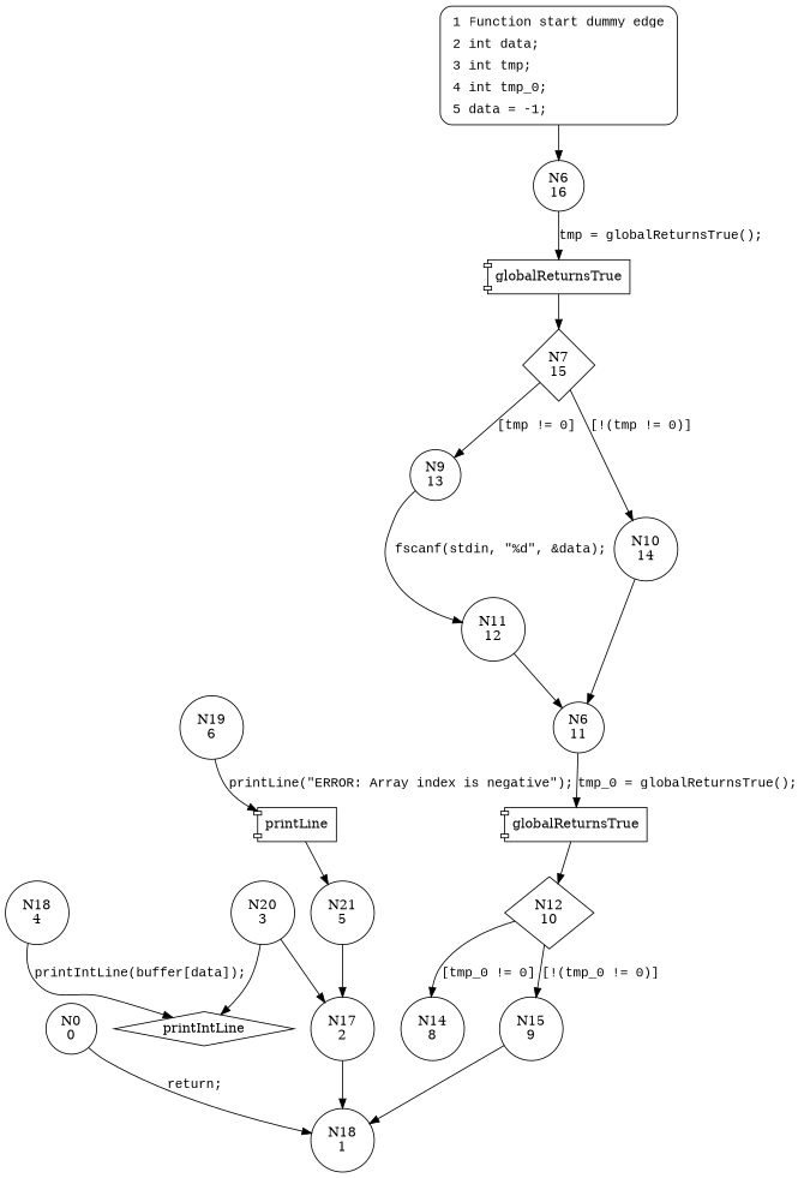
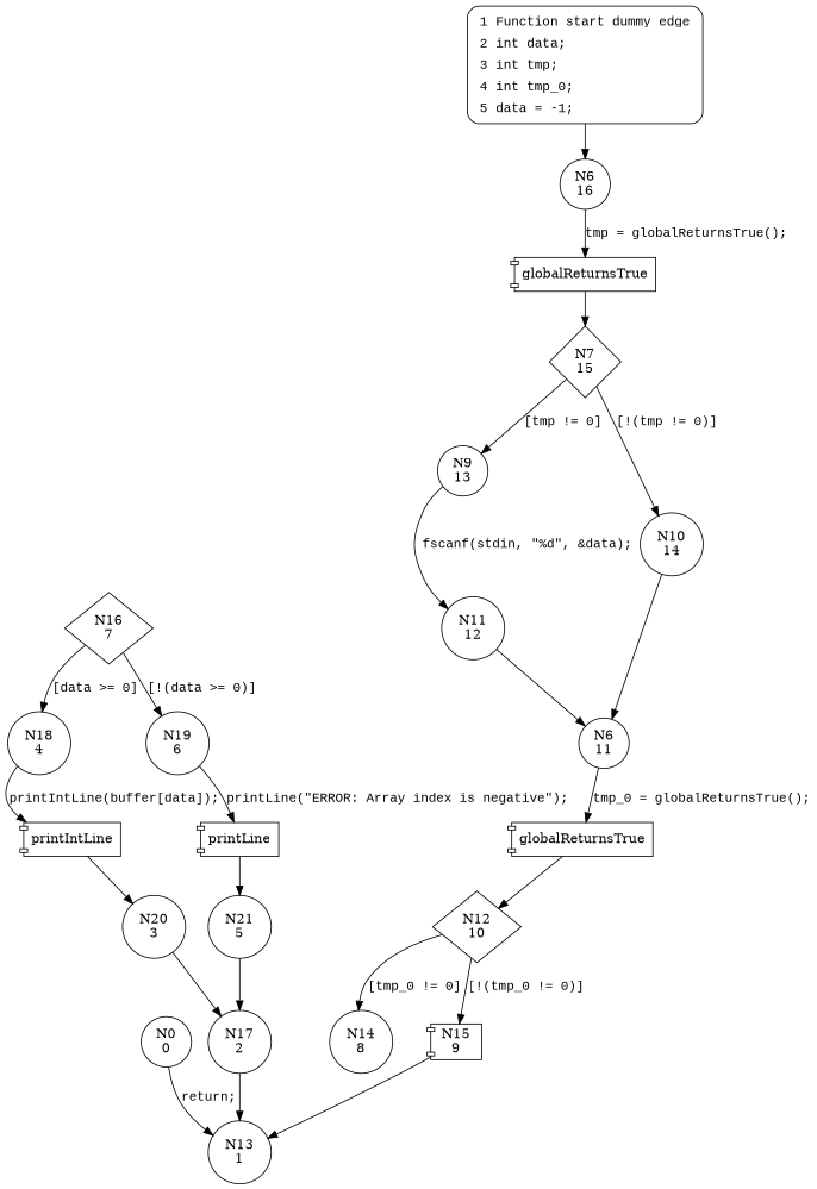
  digraph {
    node [shape=circle]
    edge [fontname="Courier New"]
    n1 [label="N6\n16"]
    n2 [label=globalReturnsTrue shape=component]
    n3 [label="N7\n15" shape=diamond]
    n4 [label="N9\n13"]
    n5 [label="N10\n14"]
    n6 [label="N11\n12"]
    n7 [label="N6\n11"]
    n8 [label=globalReturnsTrue shape=component]
    n9 [label="N12\n10" shape=diamond]
    n10 [label="N14\n8"]
-   n11 [label="N15\n9"]
-   n12 [label="N18\n1"]
+   n11 [label="N15\n9" shape=component]
+   n12 [label="N13\n1"]
+   n13 [label="N16\n7" shape=diamond]
    n14 [label="N18\n4"]
    n15 [label="N19\n6"]
    n16 [label="N0\n0"]
-   n17 [label=printIntLine shape=diamond]
+   n17 [label=printIntLine shape=component]
    n18 [label=printLine shape=component]
    n19 [label="N20\n3"]
    n20 [label="N21\n5"]
    n21 [label="N17\n2"]
    n22 [fillcolor=white fontname="Courier New" label=<<table border="0" cellborder="0" cellpadding="3" bgcolor="white"><tr><td align="right">1</td><td align="left">Function start dummy edge</td></tr><tr><td align="right">2</td><td align="left">int data;</td></tr><tr><td align="right">3</td><td align="left">int tmp;</td></tr><tr><td align="right">4</td><td align="left">int tmp_0;</td></tr><tr><td align="right">5</td><td align="left">data = -1;</td></tr></table>> penwidth=1 shape=Mrecord style="filled,bold"]
    n1 -> n2 [label="tmp = globalReturnsTrue();"]
    n2 -> n3
    n3 -> n4 [label="[tmp != 0]"]
    n3 -> n5 [label="[!(tmp != 0)]"]
    n4 -> n6 [label="fscanf(stdin, \"%d\", &data);"]
    n5 -> n7
    n6 -> n7
    n7 -> n8 [label="tmp_0 = globalReturnsTrue();"]
    n8 -> n9
    n9 -> n10 [label="[tmp_0 != 0]"]
    n9 -> n11 [label="[!(tmp_0 != 0)]"]
    n11 -> n12
+   n13 -> n14 [label="[data >= 0]"]
+   n13 -> n15 [label="[!(data >= 0)]"]
    n14 -> n17 [label="printIntLine(buffer[data]);"]
    n15 -> n18 [label="printLine(\"ERROR: Array index is negative\");"]
    n16 -> n12 [label="return;"]
-   n19 -> n17
+   n17 -> n19
    n18 -> n20
    n19 -> n21
    n20 -> n21
    n21 -> n12
    n22 -> n1 [fontname=""]
  }
